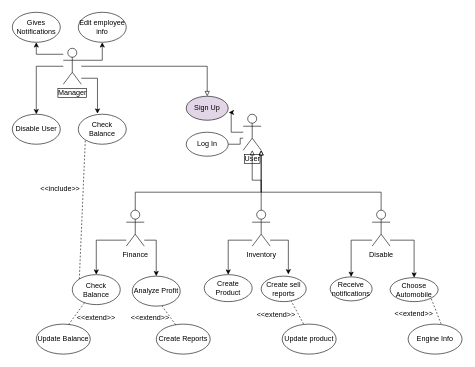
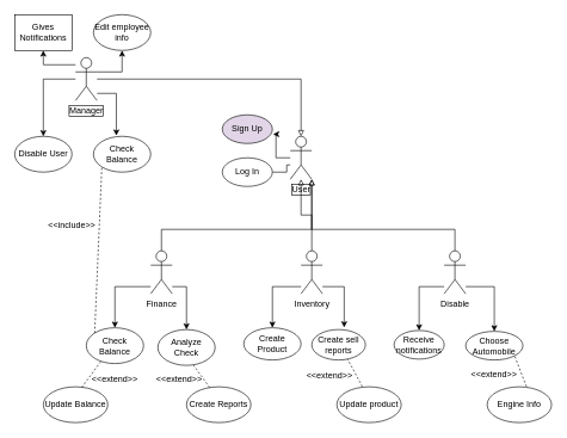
  <mxCell id="0" />
  <mxCell id="1" parent="0" />
  <mxCell id="2" style="edgeStyle=orthogonalEdgeStyle;rounded=0;orthogonalLoop=1;jettySize=auto;html=1;entryX=1.014;entryY=0.675;entryDx=0;entryDy=0;entryPerimeter=0;endArrow=classic;endFill=1;" parent="1" source="4" target="16" edge="1"><mxGeometry relative="1" as="geometry" /></mxCell>
  <mxCell id="3" style="edgeStyle=orthogonalEdgeStyle;rounded=0;orthogonalLoop=1;jettySize=auto;html=1;entryX=1;entryY=0.5;entryDx=0;entryDy=0;endArrow=none;endFill=0;" edge="1" parent="1" source="4" target="17"><mxGeometry relative="1" as="geometry"><Array as="points"><mxPoint x="400" y="230" /><mxPoint x="400" y="240" /></Array></mxGeometry></mxCell>
  <mxCell id="4" value="User" style="shape=umlActor;verticalLabelPosition=bottom;verticalAlign=top;html=1;outlineConnect=0;labelBorderColor=default;" parent="1" vertex="1"><mxGeometry x="405" y="190" width="30" height="60" as="geometry" /></mxCell>
- <mxCell id="5" style="edgeStyle=orthogonalEdgeStyle;rounded=0;orthogonalLoop=1;jettySize=auto;html=1;endArrow=block;endFill=0;" parent="1" source="10" target="16" edge="1"><mxGeometry relative="1" as="geometry" /></mxCell>
+ <mxCell id="5" style="edgeStyle=orthogonalEdgeStyle;rounded=0;orthogonalLoop=1;jettySize=auto;html=1;endArrow=block;endFill=0;" parent="1" source="10" target="4" edge="1"><mxGeometry relative="1" as="geometry" /></mxCell>
  <mxCell id="6" style="edgeStyle=orthogonalEdgeStyle;rounded=0;orthogonalLoop=1;jettySize=auto;html=1;endArrow=classic;endFill=1;" parent="1" source="10" target="15" edge="1"><mxGeometry relative="1" as="geometry"><Array as="points"><mxPoint x="170" y="100" /></Array></mxGeometry></mxCell>
  <mxCell id="7" style="edgeStyle=orthogonalEdgeStyle;rounded=0;orthogonalLoop=1;jettySize=auto;html=1;entryX=0.5;entryY=1;entryDx=0;entryDy=0;endArrow=classic;endFill=1;" parent="1" source="10" target="13" edge="1"><mxGeometry relative="1" as="geometry"><Array as="points"><mxPoint x="60" y="90" /></Array></mxGeometry></mxCell>
  <mxCell id="8" style="edgeStyle=orthogonalEdgeStyle;rounded=0;orthogonalLoop=1;jettySize=auto;html=1;entryX=0.4;entryY=-0.02;entryDx=0;entryDy=0;entryPerimeter=0;endArrow=classic;endFill=1;" parent="1" source="10" target="11" edge="1"><mxGeometry relative="1" as="geometry"><Array as="points"><mxPoint x="162" y="130" /></Array></mxGeometry></mxCell>
  <mxCell id="9" value="" style="edgeStyle=orthogonalEdgeStyle;rounded=0;orthogonalLoop=1;jettySize=auto;html=1;endArrow=classic;endFill=1;" parent="1" source="10" target="12" edge="1"><mxGeometry relative="1" as="geometry"><Array as="points"><mxPoint x="60" y="110" /></Array></mxGeometry></mxCell>
  <mxCell id="10" value="Manager" style="shape=umlActor;verticalLabelPosition=bottom;verticalAlign=top;html=1;outlineConnect=0;fontStyle=0;labelBorderColor=default;" parent="1" vertex="1"><mxGeometry x="105" y="80" width="30" height="60" as="geometry" /></mxCell>
  <mxCell id="11" value="Check Balance" style="ellipse;whiteSpace=wrap;html=1;" parent="1" vertex="1"><mxGeometry x="130" y="190" width="80" height="50" as="geometry" /></mxCell>
  <mxCell id="12" value="Disable User" style="ellipse;whiteSpace=wrap;html=1;" parent="1" vertex="1"><mxGeometry x="20" y="190" width="80" height="50" as="geometry" /></mxCell>
- <mxCell id="13" value="Gives Notifications" style="ellipse;whiteSpace=wrap;html=1;" parent="1" vertex="1"><mxGeometry x="20" y="20" width="80" height="50" as="geometry" /></mxCell>
+ <mxCell id="13" value="Gives Notifications" style="whiteSpace=wrap;html=1;rounded=0;" parent="1" vertex="1"><mxGeometry x="20" y="20" width="80" height="50" as="geometry" /></mxCell>
  <mxCell id="14" style="edgeStyle=orthogonalEdgeStyle;rounded=0;orthogonalLoop=1;jettySize=auto;html=1;exitX=0.5;exitY=1;exitDx=0;exitDy=0;" parent="1" source="15" edge="1"><mxGeometry relative="1" as="geometry"><mxPoint x="170" y="70" as="targetPoint" /></mxGeometry></mxCell>
  <mxCell id="15" value="Edit employee info" style="ellipse;whiteSpace=wrap;html=1;" parent="1" vertex="1"><mxGeometry x="130" y="20" width="80" height="50" as="geometry" /></mxCell>
  <mxCell id="16" value="Sign Up" style="ellipse;whiteSpace=wrap;html=1;labelBorderColor=none;fillColor=#e1d5e7;" parent="1" vertex="1"><mxGeometry x="310" y="160" width="70" height="40" as="geometry" /></mxCell>
  <mxCell id="17" value="Log In" style="ellipse;whiteSpace=wrap;html=1;labelBorderColor=none;" parent="1" vertex="1"><mxGeometry x="310" y="220" width="70" height="40" as="geometry" /></mxCell>
  <mxCell id="18" style="edgeStyle=orthogonalEdgeStyle;rounded=0;orthogonalLoop=1;jettySize=auto;html=1;endArrow=block;endFill=0;" parent="1" source="21" target="4" edge="1"><mxGeometry relative="1" as="geometry"><Array as="points"><mxPoint x="225" y="320" /><mxPoint x="435" y="320" /></Array></mxGeometry></mxCell>
  <mxCell id="19" style="edgeStyle=orthogonalEdgeStyle;rounded=0;orthogonalLoop=1;jettySize=auto;html=1;" edge="1" parent="1" source="21" target="30"><mxGeometry relative="1" as="geometry"><Array as="points"><mxPoint x="160" y="400" /></Array></mxGeometry></mxCell>
  <mxCell id="20" style="edgeStyle=orthogonalEdgeStyle;rounded=0;orthogonalLoop=1;jettySize=auto;html=1;entryX=0.5;entryY=0;entryDx=0;entryDy=0;" edge="1" parent="1" source="21" target="31"><mxGeometry relative="1" as="geometry"><Array as="points"><mxPoint x="260" y="400" /></Array></mxGeometry></mxCell>
  <mxCell id="21" value="Finance" style="shape=umlActor;verticalLabelPosition=bottom;verticalAlign=top;html=1;outlineConnect=0;labelBorderColor=none;" parent="1" vertex="1"><mxGeometry x="210" y="350" width="30" height="60" as="geometry" /></mxCell>
  <mxCell id="22" style="edgeStyle=orthogonalEdgeStyle;rounded=0;orthogonalLoop=1;jettySize=auto;html=1;endArrow=block;endFill=0;" parent="1" source="25" target="4" edge="1"><mxGeometry relative="1" as="geometry" /></mxCell>
  <mxCell id="23" style="edgeStyle=orthogonalEdgeStyle;rounded=0;orthogonalLoop=1;jettySize=auto;html=1;entryX=0.5;entryY=0;entryDx=0;entryDy=0;" edge="1" parent="1" source="25" target="32"><mxGeometry relative="1" as="geometry"><Array as="points"><mxPoint x="380" y="400" /></Array></mxGeometry></mxCell>
  <mxCell id="24" style="edgeStyle=orthogonalEdgeStyle;rounded=0;orthogonalLoop=1;jettySize=auto;html=1;entryX=0.604;entryY=-0.071;entryDx=0;entryDy=0;entryPerimeter=0;" edge="1" parent="1" source="25" target="33"><mxGeometry relative="1" as="geometry"><Array as="points"><mxPoint x="480" y="400" /></Array></mxGeometry></mxCell>
  <mxCell id="25" value="Inventory" style="shape=umlActor;verticalLabelPosition=bottom;verticalAlign=top;html=1;outlineConnect=0;labelBorderColor=none;" parent="1" vertex="1"><mxGeometry x="420" y="350" width="30" height="60" as="geometry" /></mxCell>
  <mxCell id="26" style="edgeStyle=orthogonalEdgeStyle;rounded=0;orthogonalLoop=1;jettySize=auto;html=1;endArrow=block;endFill=0;" parent="1" source="29" target="4" edge="1"><mxGeometry relative="1" as="geometry"><Array as="points"><mxPoint x="635" y="320" /><mxPoint x="435" y="320" /></Array></mxGeometry></mxCell>
  <mxCell id="27" style="edgeStyle=orthogonalEdgeStyle;rounded=0;orthogonalLoop=1;jettySize=auto;html=1;entryX=0.5;entryY=0;entryDx=0;entryDy=0;" edge="1" parent="1" source="29" target="34"><mxGeometry relative="1" as="geometry"><Array as="points"><mxPoint x="585" y="400" /></Array></mxGeometry></mxCell>
  <mxCell id="28" style="edgeStyle=orthogonalEdgeStyle;rounded=0;orthogonalLoop=1;jettySize=auto;html=1;entryX=0.5;entryY=0;entryDx=0;entryDy=0;" edge="1" parent="1" source="29" target="35"><mxGeometry relative="1" as="geometry"><Array as="points"><mxPoint x="690" y="400" /></Array></mxGeometry></mxCell>
  <mxCell id="29" value="Disable" style="shape=umlActor;verticalLabelPosition=bottom;verticalAlign=top;html=1;outlineConnect=0;labelBorderColor=none;" parent="1" vertex="1"><mxGeometry x="620" y="350" width="30" height="60" as="geometry" /></mxCell>
  <mxCell id="30" value="Check Balance" style="ellipse;whiteSpace=wrap;html=1;labelBorderColor=none;" parent="1" vertex="1"><mxGeometry x="120" y="457.5" width="80" height="50" as="geometry" /></mxCell>
- <mxCell id="31" value="Analyze Profit" style="ellipse;whiteSpace=wrap;html=1;labelBorderColor=none;" parent="1" vertex="1"><mxGeometry x="220" y="460" width="80" height="50" as="geometry" /></mxCell>
+ <mxCell id="31" value="Analyze Check" style="ellipse;whiteSpace=wrap;html=1;labelBorderColor=none;" parent="1" vertex="1"><mxGeometry x="220" y="460" width="80" height="50" as="geometry" /></mxCell>
  <mxCell id="32" value="Create Product" style="ellipse;whiteSpace=wrap;html=1;labelBorderColor=none;" parent="1" vertex="1"><mxGeometry x="340" y="457.5" width="80" height="45" as="geometry" /></mxCell>
  <mxCell id="33" value="Create sell reports" style="ellipse;whiteSpace=wrap;html=1;labelBorderColor=none;" parent="1" vertex="1"><mxGeometry x="435" y="460" width="75" height="42.5" as="geometry" /></mxCell>
  <mxCell id="34" value="Receive notifications" style="ellipse;whiteSpace=wrap;html=1;" vertex="1" parent="1"><mxGeometry x="550" y="461.25" width="70" height="40" as="geometry" /></mxCell>
  <mxCell id="35" value="Choose Automobile" style="ellipse;whiteSpace=wrap;html=1;" vertex="1" parent="1"><mxGeometry x="650" y="462.5" width="80" height="40" as="geometry" /></mxCell>
  <mxCell id="36" value="Update Balance" style="ellipse;whiteSpace=wrap;html=1;" vertex="1" parent="1"><mxGeometry x="60" y="540" width="90" height="50" as="geometry" /></mxCell>
  <mxCell id="37" value="Create Reports" style="ellipse;whiteSpace=wrap;html=1;" vertex="1" parent="1"><mxGeometry x="260" y="540" width="90" height="50" as="geometry" /></mxCell>
  <mxCell id="38" value="Update product" style="ellipse;whiteSpace=wrap;html=1;" vertex="1" parent="1"><mxGeometry x="470" y="540" width="90" height="50" as="geometry" /></mxCell>
  <mxCell id="39" value="Engine Info" style="ellipse;whiteSpace=wrap;html=1;" vertex="1" parent="1"><mxGeometry x="680" y="540" width="90" height="50" as="geometry" /></mxCell>
  <mxCell id="40" value="&amp;lt;&amp;lt;extend&amp;gt;&amp;gt;" style="text;html=1;strokeColor=none;fillColor=none;align=center;verticalAlign=middle;whiteSpace=wrap;rounded=0;" vertex="1" parent="1"><mxGeometry x="130" y="515" width="60" height="30" as="geometry" /></mxCell>
  <mxCell id="41" value="&amp;lt;&amp;lt;extend&amp;gt;&amp;gt;" style="text;html=1;strokeColor=none;fillColor=none;align=center;verticalAlign=middle;whiteSpace=wrap;rounded=0;" vertex="1" parent="1"><mxGeometry x="220" y="515" width="60" height="30" as="geometry" /></mxCell>
  <mxCell id="42" value="" style="endArrow=none;dashed=1;html=1;rounded=0;exitX=0.596;exitY=0.02;exitDx=0;exitDy=0;exitPerimeter=0;" edge="1" parent="1" source="36"><mxGeometry width="50" height="50" relative="1" as="geometry"><mxPoint x="90" y="555" as="sourcePoint" /><mxPoint x="140" y="505" as="targetPoint" /></mxGeometry></mxCell>
  <mxCell id="43" value="" style="endArrow=none;dashed=1;html=1;rounded=0;exitX=0.359;exitY=0.02;exitDx=0;exitDy=0;exitPerimeter=0;" edge="1" parent="1" source="37"><mxGeometry width="50" height="50" relative="1" as="geometry"><mxPoint x="220" y="560" as="sourcePoint" /><mxPoint x="270" y="510" as="targetPoint" /></mxGeometry></mxCell>
  <mxCell id="44" value="" style="endArrow=none;dashed=1;html=1;rounded=0;exitX=0.396;exitY=-0.007;exitDx=0;exitDy=0;exitPerimeter=0;" edge="1" parent="1" source="38"><mxGeometry width="50" height="50" relative="1" as="geometry"><mxPoint x="435" y="551.25" as="sourcePoint" /><mxPoint x="485" y="501.25" as="targetPoint" /></mxGeometry></mxCell>
  <mxCell id="45" value="" style="endArrow=none;dashed=1;html=1;rounded=0;entryX=1;entryY=1;entryDx=0;entryDy=0;exitX=0.611;exitY=-0.007;exitDx=0;exitDy=0;exitPerimeter=0;endFill=0;" edge="1" parent="1" source="39" target="35"><mxGeometry width="50" height="50" relative="1" as="geometry"><mxPoint x="700" y="550" as="sourcePoint" /><mxPoint x="750" y="500" as="targetPoint" /></mxGeometry></mxCell>
  <mxCell id="46" value="&amp;lt;&amp;lt;extend&amp;gt;&amp;gt;" style="text;html=1;strokeColor=none;fillColor=none;align=center;verticalAlign=middle;whiteSpace=wrap;rounded=0;" vertex="1" parent="1"><mxGeometry x="430" y="510" width="60" height="30" as="geometry" /></mxCell>
  <mxCell id="47" value="&amp;lt;&amp;lt;extend&amp;gt;&amp;gt;" style="text;html=1;strokeColor=none;fillColor=none;align=center;verticalAlign=middle;whiteSpace=wrap;rounded=0;" vertex="1" parent="1"><mxGeometry x="660" y="507.5" width="60" height="30" as="geometry" /></mxCell>
  <mxCell id="48" value="" style="endArrow=none;dashed=1;html=1;rounded=0;exitX=0;exitY=0;exitDx=0;exitDy=0;entryX=0;entryY=1;entryDx=0;entryDy=0;" edge="1" parent="1" source="30" target="11"><mxGeometry width="50" height="50" relative="1" as="geometry"><mxPoint x="100" y="290" as="sourcePoint" /><mxPoint x="150" y="240" as="targetPoint" /></mxGeometry></mxCell>
  <mxCell id="49" value="&amp;lt;&amp;lt;include&amp;gt;&amp;gt;" style="text;html=1;strokeColor=none;fillColor=none;align=center;verticalAlign=middle;whiteSpace=wrap;rounded=0;" vertex="1" parent="1"><mxGeometry x="70" y="300" width="60" height="30" as="geometry" /></mxCell>
